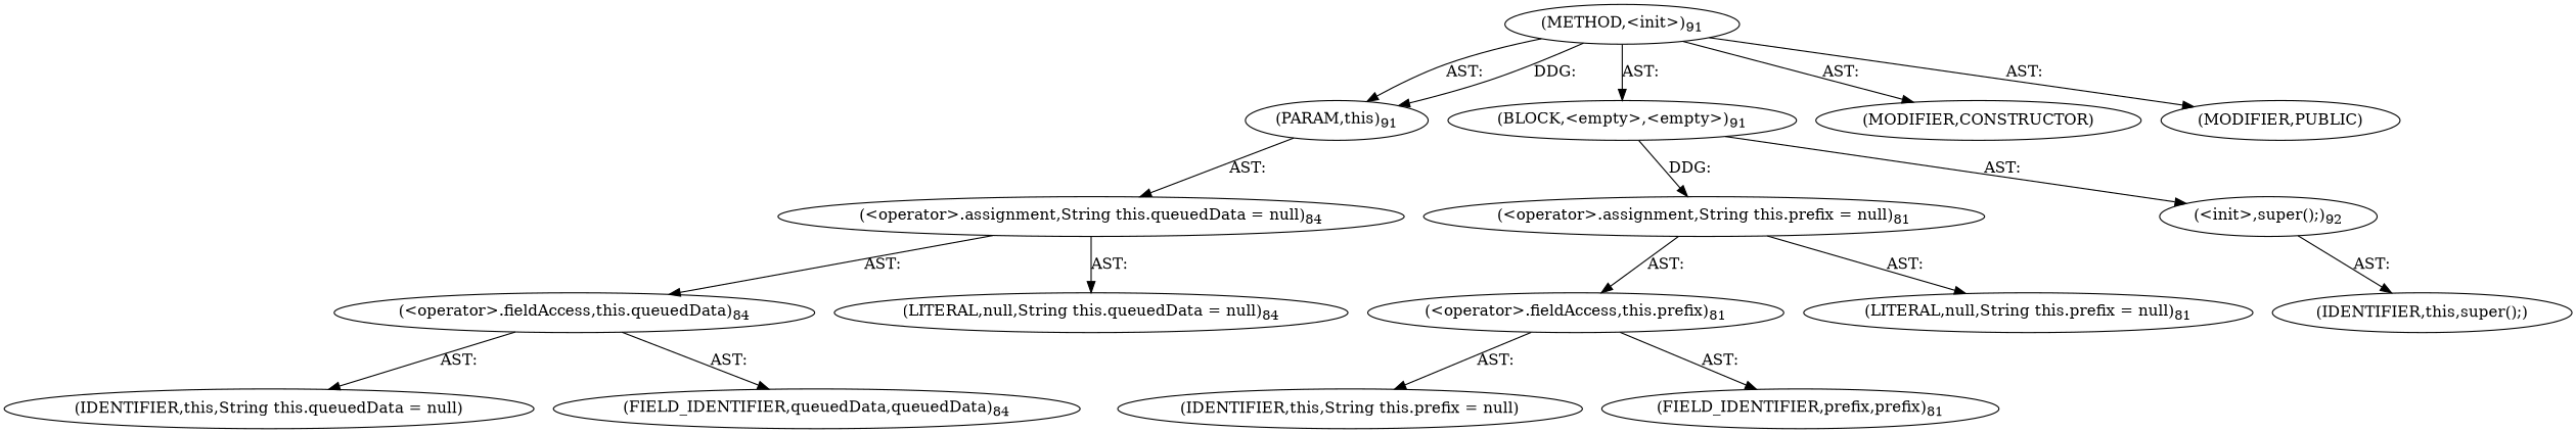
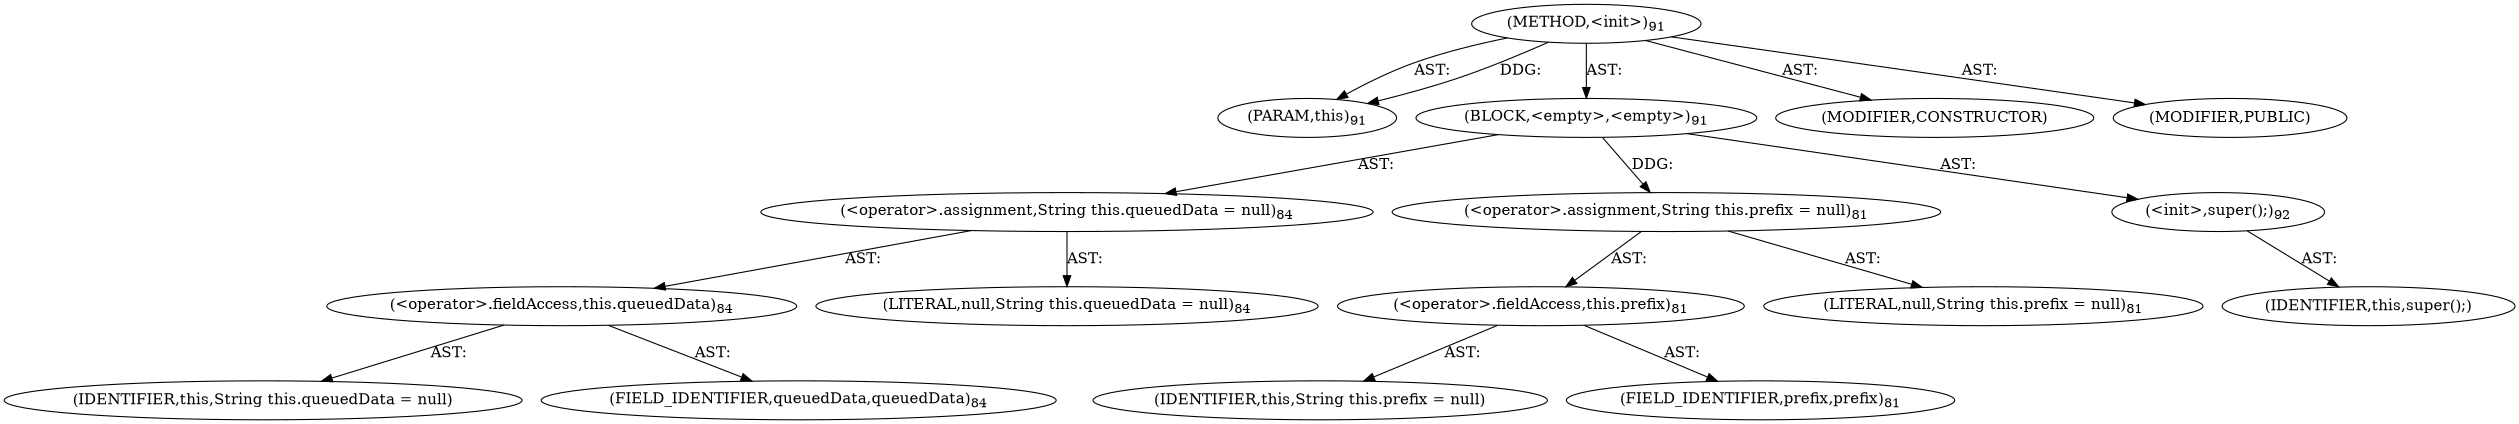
  digraph {
    n1 [label=<(METHOD,&lt;init&gt;)<SUB>91</SUB>>]
    n2 [label=<(PARAM,this)<SUB>91</SUB>>]
    n3 [label=<(BLOCK,&lt;empty&gt;,&lt;empty&gt;)<SUB>91</SUB>>]
    n4 [label=<(MODIFIER,CONSTRUCTOR)>]
    n5 [label=<(MODIFIER,PUBLIC)>]
    n6 [label=<(&lt;operator&gt;.assignment,String this.prefix = null)<SUB>81</SUB>>]
    n7 [label=<(&lt;operator&gt;.assignment,String this.queuedData = null)<SUB>84</SUB>>]
    n8 [label=<(&lt;init&gt;,super();)<SUB>92</SUB>>]
    n9 [label=<(&lt;operator&gt;.fieldAccess,this.prefix)<SUB>81</SUB>>]
    n10 [label=<(LITERAL,null,String this.prefix = null)<SUB>81</SUB>>]
    n11 [label=<(&lt;operator&gt;.fieldAccess,this.queuedData)<SUB>84</SUB>>]
    n12 [label=<(LITERAL,null,String this.queuedData = null)<SUB>84</SUB>>]
    n13 [label=<(IDENTIFIER,this,super();)>]
    n14 [label=<(IDENTIFIER,this,String this.prefix = null)>]
    n15 [label=<(FIELD_IDENTIFIER,prefix,prefix)<SUB>81</SUB>>]
    n16 [label=<(IDENTIFIER,this,String this.queuedData = null)>]
    n17 [label=<(FIELD_IDENTIFIER,queuedData,queuedData)<SUB>84</SUB>>]
    n1 -> n2 [label="AST: "]
    n1 -> n2 [label="DDG: "]
    n1 -> n3 [label="AST: "]
    n1 -> n4 [label="AST: "]
    n1 -> n5 [label="AST: "]
    n3 -> n6 [label="DDG: "]
-   n2 -> n7 [label="AST: "]
+   n3 -> n7 [label="AST: "]
    n3 -> n8 [label="AST: "]
    n6 -> n9 [label="AST: "]
    n6 -> n10 [label="AST: "]
    n7 -> n11 [label="AST: "]
    n7 -> n12 [label="AST: "]
    n8 -> n13 [label="AST: "]
    n9 -> n14 [label="AST: "]
    n9 -> n15 [label="AST: "]
    n11 -> n16 [label="AST: "]
    n11 -> n17 [label="AST: "]
  }
